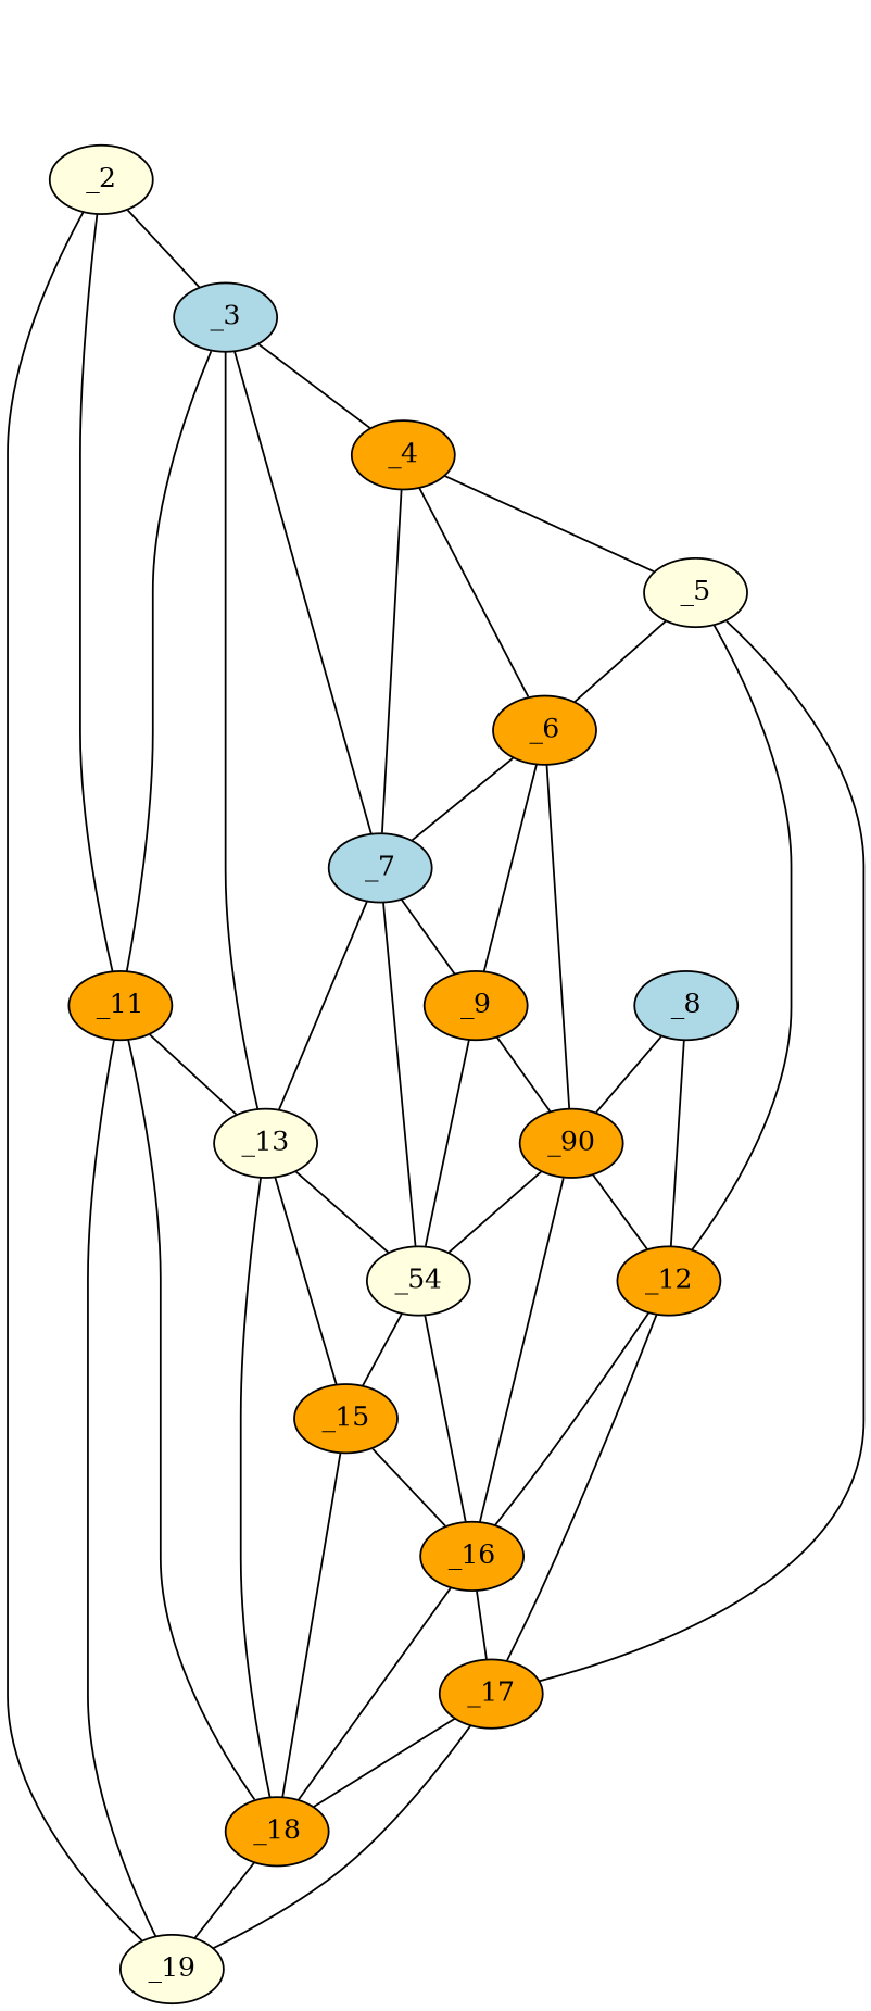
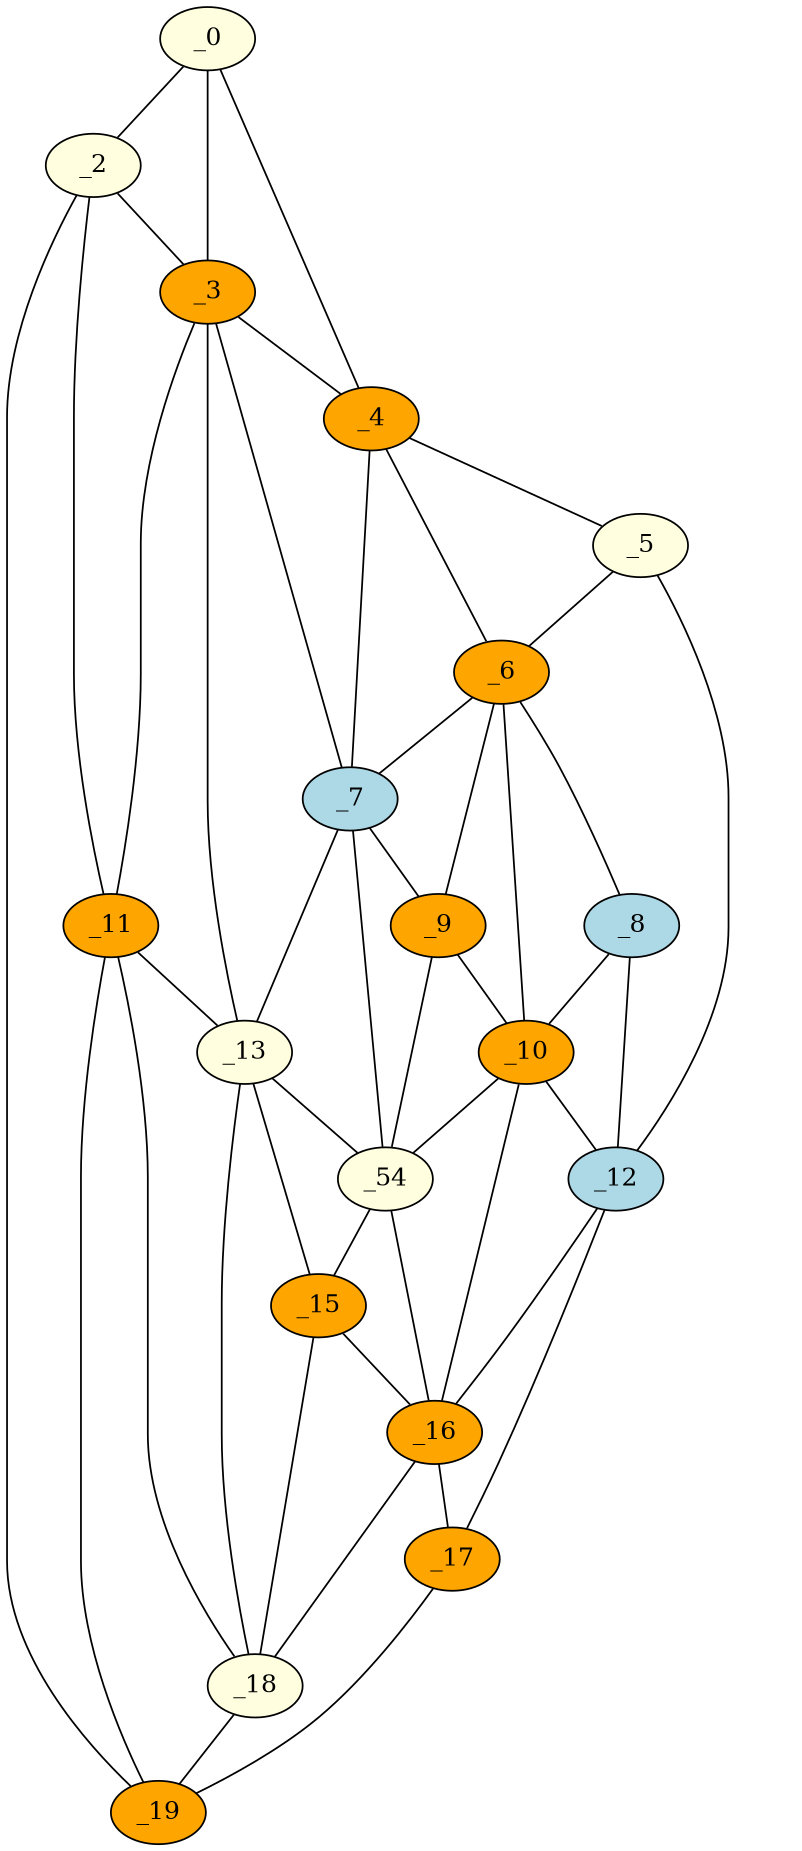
  graph {
    node [fillcolor=orange style=filled]
    edge [valence=2]
+   _0 [fillcolor=lightyellow x=13 y=18]
    _2 [fillcolor=lightyellow x=28 y=9]
-   _3 [fillcolor=lightblue x=33 y=65]
+   _3 [x=33 y=65]
    _4 [x=37 y=83]
    _11 [x=63 y=16]
-   _19 [fillcolor=lightyellow x=115 y=17]
+   _19 [x=115 y=17]
    _7 [fillcolor=lightblue x=56 y=78]
    _13 [fillcolor=lightyellow x=67 y=61]
    _5 [fillcolor=lightyellow x=49 y=92]
    _6 [x=51 y=86]
-   _18 [x=113 y=26]
+   _18 [fillcolor=lightyellow x=113 y=26]
    _9 [x=60 y=81]
    n13 [fillcolor=lightyellow label=_54 x=71 y=72]
    _15 [x=77 y=66]
-   _12 [x=65 y=94]
+   _12 [fillcolor=lightblue x=65 y=94]
    _17 [x=100 y=115]
    _8 [fillcolor=lightblue x=58 y=91]
-   _10 [x=62 y=87 label=_90]
+   _10 [x=62 y=87]
    _16 [x=79 y=85]
+   _0 -- _2
+   _0 -- _3
+   _0 -- _4 [valence=1]
    _2 -- _3
    _2 -- _11 [valence=1]
    _2 -- _19 [valence=1]
    _3 -- _4
    _3 -- _11
    _3 -- _7 [valence=1]
    _3 -- _13 [valence=1]
    _4 -- _7
    _4 -- _5 [valence=1]
    _4 -- _6 [valence=1]
    _11 -- _19
    _11 -- _13
    _11 -- _18
    _7 -- _13
    _7 -- _9 [valence=1]
    _7 -- n13
    _13 -- _18 [valence=1]
    _13 -- n13
    _13 -- _15
    _5 -- _6 [valence=1]
    _5 -- _12
-   _5 -- _17 [valence=1]
    _6 -- _7
    _6 -- _9
+   _6 -- _8
    _6 -- _10
    _18 -- _19 [valence=1]
    _9 -- n13 [valence=1]
    _9 -- _10
    n13 -- _15
    n13 -- _16 [valence=1]
    _15 -- _18
    _15 -- _16
    _12 -- _17 [valence=1]
    _12 -- _16
    _17 -- _19 [valence=1]
-   _17 -- _18 [valence=1]
    _8 -- _12
    _8 -- _10
    _10 -- n13
    _10 -- _12
    _10 -- _16
    _16 -- _18 [valence=1]
    _16 -- _17
  }
